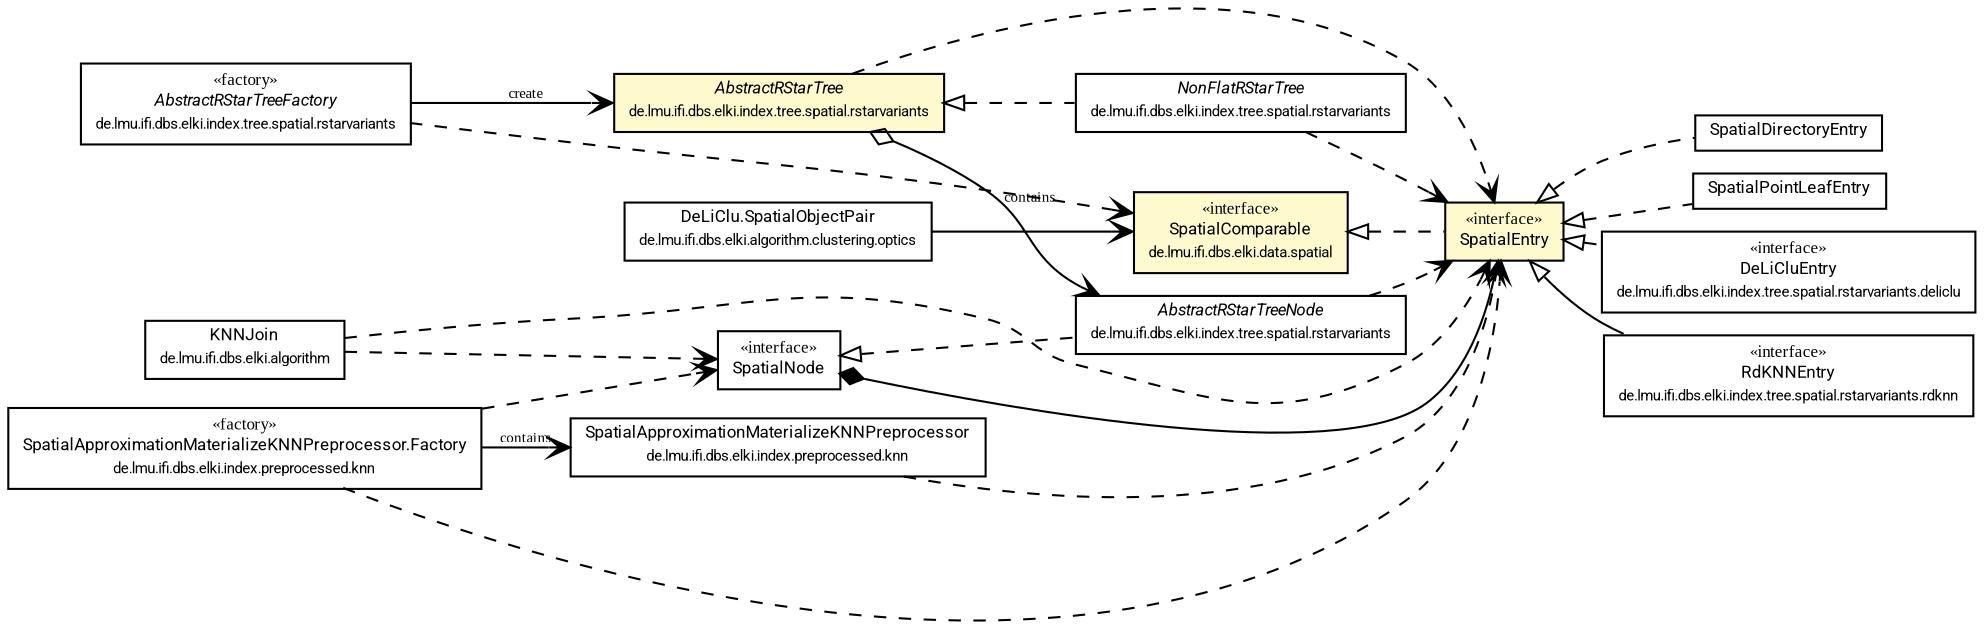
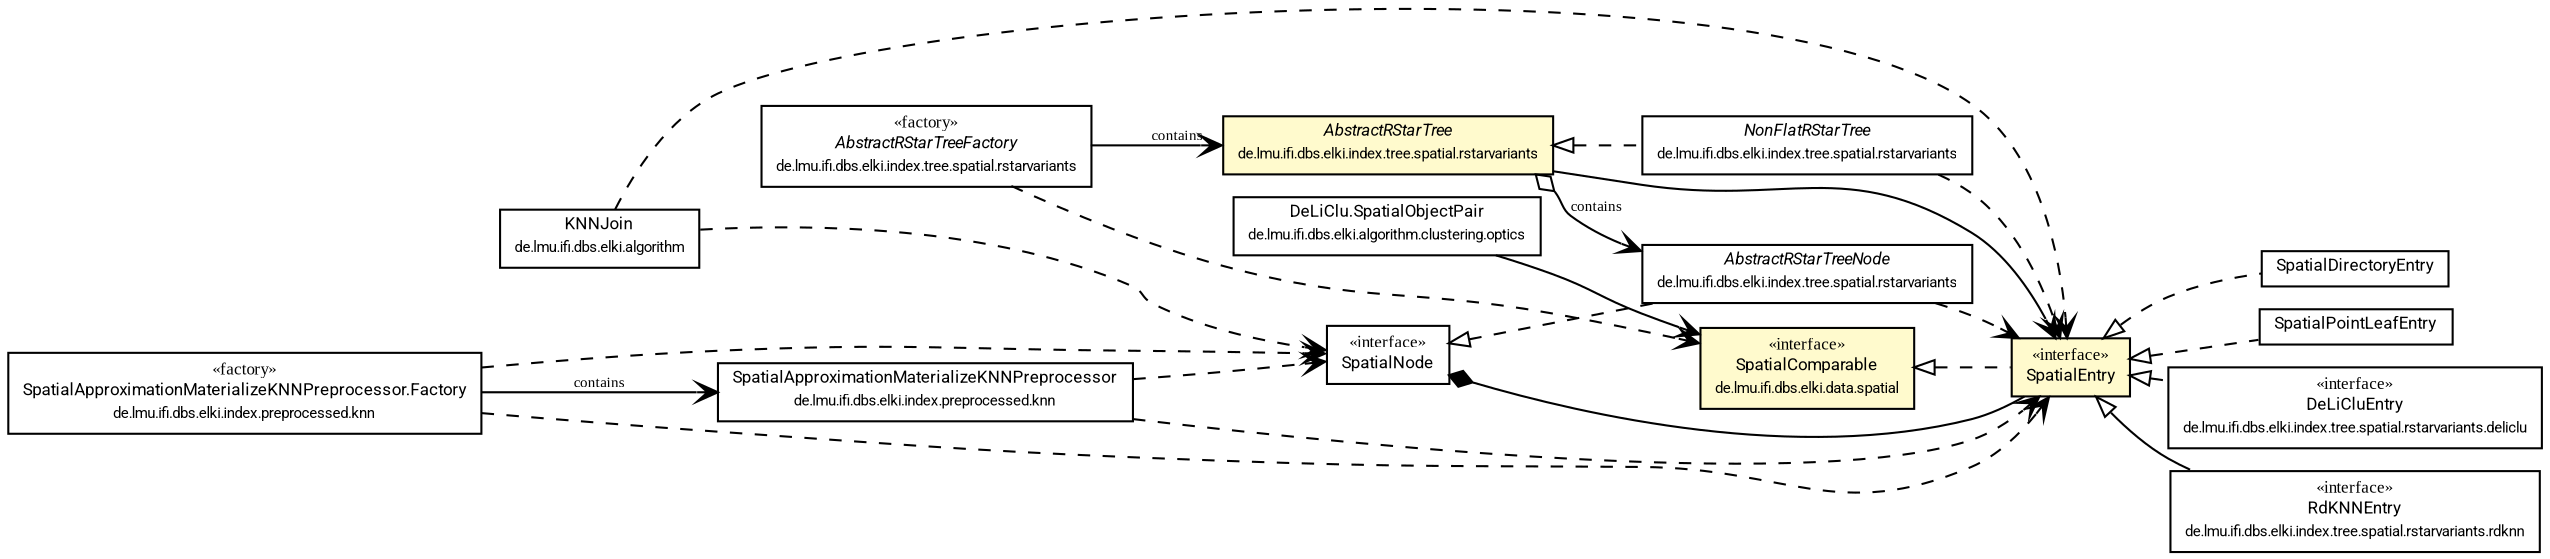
  digraph {
    fontname="Liberation Serif"
    nodesep=0.15
    rankdir=LR
    ranksep=0.25
    node [fontcolor=black fontname="Liberation Serif" fontsize=8 margin=0 shape=plaintext]
    edge [arrowhead=open color=black fontname="Liberation Serif" fontsize=7 labelfontname=Roboto labelfontsize=7 style=dashed weight=0]
    n1 [height=0 label=<<table title="de.lmu.ifi.dbs.elki.algorithm.KNNJoin" border="0" cellborder="1" cellspacing="0" cellpadding="2" href="../../../algorithm/KNNJoin.html" target="_parent"> 		<tr><td><table border="0" cellspacing="0" cellpadding="1"> 		<tr><td align="center" balign="center"> <font face="Roboto">KNNJoin</font> </td></tr> 		<tr><td align="center" balign="center"> <font face="Roboto" point-size="7.0">de.lmu.ifi.dbs.elki.algorithm</font> </td></tr> 		</table></td></tr> 		</table>> width=0]
    n2 [height=0 label=<<table title="de.lmu.ifi.dbs.elki.index.tree.spatial.SpatialNode" border="0" cellborder="1" cellspacing="0" cellpadding="2" href="SpatialNode.html" target="_parent"> 		<tr><td><table border="0" cellspacing="0" cellpadding="1"> 		<tr><td align="center" balign="center"> &#171;interface&#187; </td></tr> 		<tr><td align="center" balign="center"> <font face="Roboto">SpatialNode</font> </td></tr> 		</table></td></tr> 		</table>> width=0]
    n3 [height=0 label=<<table title="de.lmu.ifi.dbs.elki.index.tree.spatial.SpatialEntry" border="0" cellborder="1" cellspacing="0" cellpadding="2" bgcolor="lemonChiffon" href="SpatialEntry.html" target="_parent"> 		<tr><td><table border="0" cellspacing="0" cellpadding="1"> 		<tr><td align="center" balign="center"> &#171;interface&#187; </td></tr> 		<tr><td align="center" balign="center"> <font face="Roboto">SpatialEntry</font> </td></tr> 		</table></td></tr> 		</table>> width=0]
    n4 [height=0 label=<<table title="de.lmu.ifi.dbs.elki.index.tree.spatial.rstarvariants.AbstractRStarTreeNode" border="0" cellborder="1" cellspacing="0" cellpadding="2" href="rstarvariants/AbstractRStarTreeNode.html" target="_parent"> 		<tr><td><table border="0" cellspacing="0" cellpadding="1"> 		<tr><td align="center" balign="center"> <font face="Roboto"><i>AbstractRStarTreeNode</i></font> </td></tr> 		<tr><td align="center" balign="center"> <font face="Roboto" point-size="7.0">de.lmu.ifi.dbs.elki.index.tree.spatial.rstarvariants</font> </td></tr> 		</table></td></tr> 		</table>> width=0]
    n5 [height=0 label=<<table title="de.lmu.ifi.dbs.elki.index.tree.spatial.SpatialDirectoryEntry" border="0" cellborder="1" cellspacing="0" cellpadding="2" href="SpatialDirectoryEntry.html" target="_parent"> 		<tr><td><table border="0" cellspacing="0" cellpadding="1"> 		<tr><td align="center" balign="center"> <font face="Roboto">SpatialDirectoryEntry</font> </td></tr> 		</table></td></tr> 		</table>> width=0]
    n6 [height=0 label=<<table title="de.lmu.ifi.dbs.elki.index.tree.spatial.SpatialPointLeafEntry" border="0" cellborder="1" cellspacing="0" cellpadding="2" href="SpatialPointLeafEntry.html" target="_parent"> 		<tr><td><table border="0" cellspacing="0" cellpadding="1"> 		<tr><td align="center" balign="center"> <font face="Roboto">SpatialPointLeafEntry</font> </td></tr> 		</table></td></tr> 		</table>> width=0]
    n7 [height=0 label=<<table title="de.lmu.ifi.dbs.elki.index.tree.spatial.rstarvariants.deliclu.DeLiCluEntry" border="0" cellborder="1" cellspacing="0" cellpadding="2" href="rstarvariants/deliclu/DeLiCluEntry.html" target="_parent"> 		<tr><td><table border="0" cellspacing="0" cellpadding="1"> 		<tr><td align="center" balign="center"> &#171;interface&#187; </td></tr> 		<tr><td align="center" balign="center"> <font face="Roboto">DeLiCluEntry</font> </td></tr> 		<tr><td align="center" balign="center"> <font face="Roboto" point-size="7.0">de.lmu.ifi.dbs.elki.index.tree.spatial.rstarvariants.deliclu</font> </td></tr> 		</table></td></tr> 		</table>> width=0]
    n8 [height=0 label=<<table title="de.lmu.ifi.dbs.elki.index.tree.spatial.rstarvariants.rdknn.RdKNNEntry" border="0" cellborder="1" cellspacing="0" cellpadding="2" href="rstarvariants/rdknn/RdKNNEntry.html" target="_parent"> 		<tr><td><table border="0" cellspacing="0" cellpadding="1"> 		<tr><td align="center" balign="center"> &#171;interface&#187; </td></tr> 		<tr><td align="center" balign="center"> <font face="Roboto">RdKNNEntry</font> </td></tr> 		<tr><td align="center" balign="center"> <font face="Roboto" point-size="7.0">de.lmu.ifi.dbs.elki.index.tree.spatial.rstarvariants.rdknn</font> </td></tr> 		</table></td></tr> 		</table>> width=0]
    n9 [height=0 label=<<table title="de.lmu.ifi.dbs.elki.algorithm.clustering.optics.DeLiClu.SpatialObjectPair" border="0" cellborder="1" cellspacing="0" cellpadding="2" href="../../../algorithm/clustering/optics/DeLiClu.SpatialObjectPair.html" target="_parent"> 		<tr><td><table border="0" cellspacing="0" cellpadding="1"> 		<tr><td align="center" balign="center"> <font face="Roboto">DeLiClu.SpatialObjectPair</font> </td></tr> 		<tr><td align="center" balign="center"> <font face="Roboto" point-size="7.0">de.lmu.ifi.dbs.elki.algorithm.clustering.optics</font> </td></tr> 		</table></td></tr> 		</table>> width=0]
    n10 [height=0 label=<<table title="de.lmu.ifi.dbs.elki.data.spatial.SpatialComparable" border="0" cellborder="1" cellspacing="0" cellpadding="2" bgcolor="LemonChiffon" href="../../../data/spatial/SpatialComparable.html" target="_parent"> 		<tr><td><table border="0" cellspacing="0" cellpadding="1"> 		<tr><td align="center" balign="center"> &#171;interface&#187; </td></tr> 		<tr><td align="center" balign="center"> <font face="Roboto">SpatialComparable</font> </td></tr> 		<tr><td align="center" balign="center"> <font face="Roboto" point-size="7.0">de.lmu.ifi.dbs.elki.data.spatial</font> </td></tr> 		</table></td></tr> 		</table>> width=0]
    n11 [height=0 label=<<table title="de.lmu.ifi.dbs.elki.index.tree.spatial.rstarvariants.NonFlatRStarTree" border="0" cellborder="1" cellspacing="0" cellpadding="2" href="rstarvariants/NonFlatRStarTree.html" target="_parent"> 		<tr><td><table border="0" cellspacing="0" cellpadding="1"> 		<tr><td align="center" balign="center"> <font face="Roboto"><i>NonFlatRStarTree</i></font> </td></tr> 		<tr><td align="center" balign="center"> <font face="Roboto" point-size="7.0">de.lmu.ifi.dbs.elki.index.tree.spatial.rstarvariants</font> </td></tr> 		</table></td></tr> 		</table>> width=0]
    n12 [height=0 label=<<table title="de.lmu.ifi.dbs.elki.index.tree.spatial.rstarvariants.AbstractRStarTree" border="0" cellborder="1" cellspacing="0" cellpadding="2" bgcolor="LemonChiffon" href="rstarvariants/AbstractRStarTree.html" target="_parent"> 		<tr><td><table border="0" cellspacing="0" cellpadding="1"> 		<tr><td align="center" balign="center"> <font face="Roboto"><i>AbstractRStarTree</i></font> </td></tr> 		<tr><td align="center" balign="center"> <font face="Roboto" point-size="7.0">de.lmu.ifi.dbs.elki.index.tree.spatial.rstarvariants</font> </td></tr> 		</table></td></tr> 		</table>> width=0]
    n13 [height=0 label=<<table title="de.lmu.ifi.dbs.elki.index.tree.spatial.rstarvariants.AbstractRStarTreeFactory" border="0" cellborder="1" cellspacing="0" cellpadding="2" href="rstarvariants/AbstractRStarTreeFactory.html" target="_parent"> 		<tr><td><table border="0" cellspacing="0" cellpadding="1"> 		<tr><td align="center" balign="center"> &#171;factory&#187; </td></tr> 		<tr><td align="center" balign="center"> <font face="Roboto"><i>AbstractRStarTreeFactory</i></font> </td></tr> 		<tr><td align="center" balign="center"> <font face="Roboto" point-size="7.0">de.lmu.ifi.dbs.elki.index.tree.spatial.rstarvariants</font> </td></tr> 		</table></td></tr> 		</table>> width=0]
    n14 [height=0 label=<<table title="de.lmu.ifi.dbs.elki.index.preprocessed.knn.SpatialApproximationMaterializeKNNPreprocessor" border="0" cellborder="1" cellspacing="0" cellpadding="2" href="../../preprocessed/knn/SpatialApproximationMaterializeKNNPreprocessor.html" target="_parent"> 		<tr><td><table border="0" cellspacing="0" cellpadding="1"> 		<tr><td align="center" balign="center"> <font face="Roboto">SpatialApproximationMaterializeKNNPreprocessor</font> </td></tr> 		<tr><td align="center" balign="center"> <font face="Roboto" point-size="7.0">de.lmu.ifi.dbs.elki.index.preprocessed.knn</font> </td></tr> 		</table></td></tr> 		</table>> width=0]
    n15 [height=0 label=<<table title="de.lmu.ifi.dbs.elki.index.preprocessed.knn.SpatialApproximationMaterializeKNNPreprocessor.Factory" border="0" cellborder="1" cellspacing="0" cellpadding="2" href="../../preprocessed/knn/SpatialApproximationMaterializeKNNPreprocessor.Factory.html" target="_parent"> 		<tr><td><table border="0" cellspacing="0" cellpadding="1"> 		<tr><td align="center" balign="center"> &#171;factory&#187; </td></tr> 		<tr><td align="center" balign="center"> <font face="Roboto">SpatialApproximationMaterializeKNNPreprocessor.Factory</font> </td></tr> 		<tr><td align="center" balign="center"> <font face="Roboto" point-size="7.0">de.lmu.ifi.dbs.elki.index.preprocessed.knn</font> </td></tr> 		</table></td></tr> 		</table>> width=0]
    n1 -> n2
    n1 -> n3
    n2 -> n3 [arrowhead=none arrowtail=diamond dir=back weight=6 style=""]
    n2 -> n4 [arrowtail=empty dir=back weight=9 arrowhead=""]
    n3 -> n5 [arrowtail=empty dir=back weight=9 arrowhead=""]
    n3 -> n6 [arrowtail=empty dir=back weight=9 arrowhead=""]
    n3 -> n7 [arrowtail=empty dir=back weight=9 arrowhead=""]
    n3 -> n8 [arrowtail=empty dir=back style=solid weight=9 arrowhead=""]
    n4 -> n3
    n9 -> n10 [weight=1 style=""]
    n10 -> n3 [arrowtail=empty dir=back weight=9 arrowhead=""]
    n11 -> n3
-   n12 -> n3
+   n12 -> n3 [style=solid]
    n12 -> n4 [arrowtail=ediamond dir=both label=contains weight=3 style=""]
    n12 -> n11 [arrowtail=empty dir=back weight=10 arrowhead=""]
    n13 -> n10
-   n13 -> n12 [label=create weight=1 style=""]
+   n13 -> n12 [label=contains weight=1 style=""]
+   n14 -> n2
    n14 -> n3
    n15 -> n2
    n15 -> n3
    n15 -> n14 [label=contains weight=1 style=""]
  }
